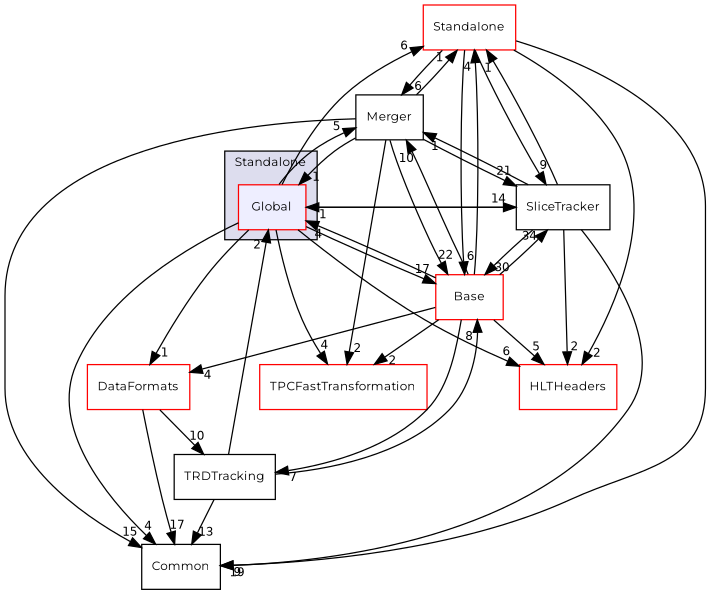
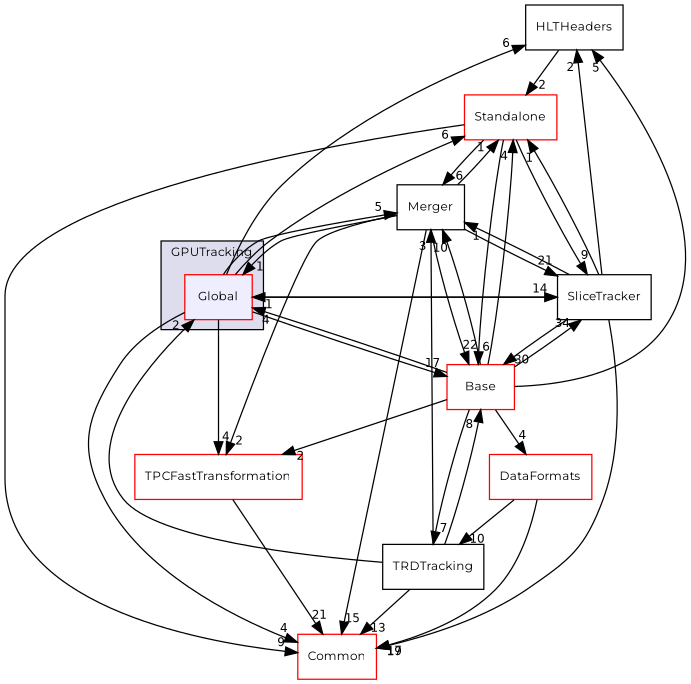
  digraph {
    compound=true
    fontname=Montserrat
    node [fontname=Montserrat fontsize=10 shape=box]
    edge [fontname=Montserrat headlabel=1 labeldistance=1.5 labelfontname=Helvetica labelfontsize=10]
    n1 [color=red fillcolor="#eeeeff" label=Global pencolor=black style=filled]
-   n2 [label=HLTHeaders color=red]
-   n3 [label=Common]
+   n2 [label=HLTHeaders]
+   n3 [label=Common color=red]
    n4 [label=Merger]
    n5 [color=red label=Standalone]
    n6 [color=red label=TPCFastTransformation]
    n7 [color=red label=Base]
    n8 [label=SliceTracker]
    n9 [color=red label=DataFormats]
    n10 [label=TRDTracking]
    subgraph cluster_1 {
      bgcolor="#ddddee"
      fontsize=10
-     label=Standalone
+     label=GPUTracking
      pencolor=black
      n1
    }
    n1 -> n2 [headlabel=6]
    n1 -> n3 [headlabel=4]
    n1 -> n4 [headlabel=5]
    n1 -> n5 [headlabel=6]
    n1 -> n6 [headlabel=4]
    n1 -> n7 [headlabel=17]
    n1 -> n8 [headlabel=14]
-   n1 -> n9
    n4 -> n1
    n4 -> n3 [headlabel=15]
    n4 -> n5
    n4 -> n6 [headlabel=2]
    n4 -> n7 [headlabel=22]
    n4 -> n8 [headlabel=21]
-   n5 -> n2 [headlabel=2]
+   n2 -> n5 [headlabel=2]
    n5 -> n3 [headlabel=9]
    n5 -> n4 [headlabel=6]
    n5 -> n7 [headlabel=6]
    n5 -> n8 [headlabel=9]
+   n6 -> n3 [headlabel=21]
    n7 -> n1 [headlabel=4]
    n7 -> n2 [headlabel=5]
    n7 -> n4 [headlabel=10]
    n7 -> n5 [headlabel=4]
    n7 -> n6 [headlabel=2]
    n7 -> n8 [headlabel=34]
    n7 -> n9 [headlabel=4]
    n7 -> n10 [headlabel=7]
    n8 -> n1
    n8 -> n2 [headlabel=2]
    n8 -> n3 [headlabel=19]
    n8 -> n4
    n8 -> n5
    n8 -> n7 [headlabel=30]
    n9 -> n3 [headlabel=17]
    n9 -> n10 [headlabel=10]
    n10 -> n1 [headlabel=2]
    n10 -> n3 [headlabel=13]
+   n10 -> n4 [headlabel=3]
    n10 -> n7 [headlabel=8]
  }
